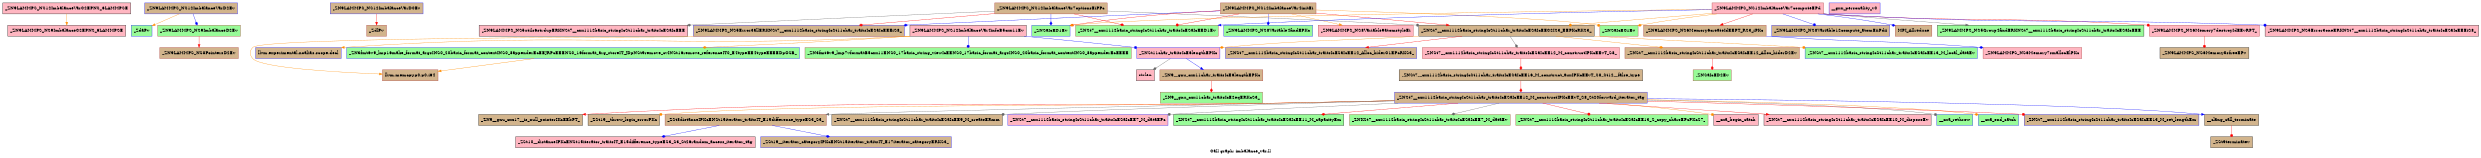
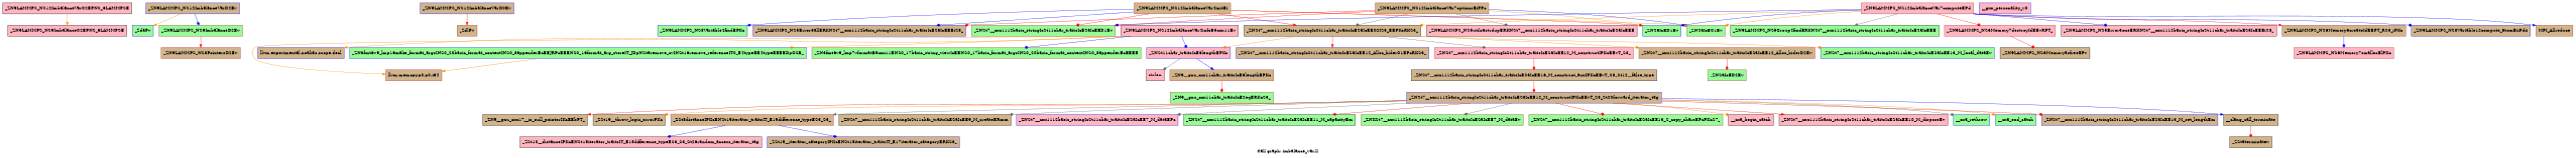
  digraph {
    label="Call graph: imbalance_var.ll"
    node [color=brown fillcolor=tan shape=record style=filled]
    edge [arrowhead=diamond color=red]
    n1 [color=black fillcolor=lightpink label="{_ZN9LAMMPS_NS12ImbalanceVarC2EPNS_6LAMMPSE}"]
    n2 [color=black fillcolor=lightpink label="{_ZN9LAMMPS_NS9ImbalanceC2EPNS_6LAMMPSE}"]
    n3 [color=blue label="{_ZN9LAMMPS_NS12ImbalanceVarD2Ev}"]
    n4 [color=blue fillcolor=palegreen label="{_ZdaPv}"]
    n5 [fillcolor=palegreen label="{_ZN9LAMMPS_NS9ImbalanceD2Ev}"]
    n6 [label="{_ZN9LAMMPS_NS8PointersD2Ev}"]
    n7 [color=blue label="{_ZN9LAMMPS_NS12ImbalanceVarD0Ev}"]
    n8 [label="{_ZdlPv}"]
    n9 [color=blue label="{_ZN9LAMMPS_NS5Error3allERKNSt7__cxx1112basic_stringIcSt11char_traitsIcESaIcEEEiS8_}"]
    n10 [fillcolor=palegreen label="{_ZNSaIcEC1Ev}"]
    n11 [color=black label="{_ZNSt7__cxx1112basic_stringIcSt11char_traitsIcESaIcEEC2IS3_EEPKcRKS3_}"]
    n12 [color=blue fillcolor=palegreen label="{_ZNSt7__cxx1112basic_stringIcSt11char_traitsIcESaIcEE13_M_local_dataEv}"]
    n13 [color=blue label="{_ZNSt7__cxx1112basic_stringIcSt11char_traitsIcESaIcEE12_Alloc_hiderC1EPcRKS3_}"]
    n14 [color=blue fillcolor=lightpink label="{_ZNSt11char_traitsIcE6lengthEPKc}"]
    n15 [fillcolor=lightpink label="{_ZNSt7__cxx1112basic_stringIcSt11char_traitsIcESaIcEE12_M_constructIPKcEEvT_S8_}"]
    n16 [label="{_ZNSt7__cxx1112basic_stringIcSt11char_traitsIcESaIcEE12_Alloc_hiderD2Ev}"]
    n17 [label="{_ZN9__gnu_cxx11char_traitsIcE6lengthEPKc}"]
    n18 [color=black fillcolor=lightpink label="{strlen}"]
    n19 [color=black label="{_ZNSt7__cxx1112basic_stringIcSt11char_traitsIcESaIcEE16_M_construct_auxIPKcEEvT_S8_St12__false_type}"]
    n20 [fillcolor=palegreen label="{_ZNSaIcED2Ev}"]
    n21 [fillcolor=palegreen label="{_ZN9__gnu_cxx11char_traitsIcE2eqERKcS3_}"]
    n22 [color=blue label="{_ZNSt7__cxx1112basic_stringIcSt11char_traitsIcESaIcEE12_M_constructIPKcEEvT_S8_St20forward_iterator_tag}"]
    n23 [label="{_ZN9LAMMPS_NS12ImbalanceVar7optionsEiPPc}"]
    n24 [color=blue fillcolor=palegreen label="{_ZNSaIcED1Ev}"]
    n25 [fillcolor=palegreen label="{_ZNSt7__cxx1112basic_stringIcSt11char_traitsIcESaIcEED1Ev}"]
    n26 [color=black fillcolor=lightpink label="{_ZN9LAMMPS_NS5utils6strdupERKNSt7__cxx1112basic_stringIcSt11char_traitsIcESaIcEEE}"]
    n27 [color=blue fillcolor=lightpink label="{__gxx_personality_v0}"]
    n28 [label="{_ZN9LAMMPS_NS12ImbalanceVar4initEi}"]
    n29 [color=blue fillcolor=palegreen label="{_ZN9LAMMPS_NS8Variable4findEPKc}"]
-   n30 [fillcolor=lightpink label="{_ZN9LAMMPS_NS8Variable9atomstyleEi}"]
    n31 [fillcolor=lightpink label="{_ZN9LAMMPS_NS12ImbalanceVar7computeEPd}"]
    n32 [color=black fillcolor=palegreen label="{_ZN9LAMMPS_NS5Group4findERKNSt7__cxx1112basic_stringIcSt11char_traitsIcESaIcEEE}"]
    n33 [fillcolor=lightpink label="{_ZN9LAMMPS_NS6Memory7destroyIdEEvRPT_}"]
    n34 [color=black fillcolor=lightpink label="{_ZN9LAMMPS_NS5Error3oneERKNSt7__cxx1112basic_stringIcSt11char_traitsIcESaIcEEEiS8_}"]
    n35 [label="{_ZN9LAMMPS_NS6Memory6createIdEEPT_RS3_iPKc}"]
    n36 [color=blue label="{_ZN9LAMMPS_NS8Variable12compute_atomEiiPdii}"]
    n37 [label="{MPI_Allreduce}"]
    n38 [color=black label="{_ZN9LAMMPS_NS6Memory5sfreeEPv}"]
    n39 [fillcolor=lightpink label="{_ZN9LAMMPS_NS6Memory7smallocElPKc}"]
    n40 [color=black fillcolor=lightpink label="{_ZN9LAMMPS_NS12ImbalanceVar4infoB5cxx11Ev}"]
    n41 [color=blue label="{llvm.experimental.noalias.scope.decl}"]
    n42 [label="{llvm.memcpy.p0.p0.i64}"]
    n43 [color=blue fillcolor=palegreen label="{_ZN3fmt6v9_lmp16make_format_argsINS0_20basic_format_contextINS0_8appenderEcEEJRPcEEENS0_16format_arg_storeIT_JDpNSt9remove_cvINSt16remove_referenceIT0_E4typeEE4typeEEEEDpOSB_}"]
    n44 [fillcolor=palegreen label="{_ZN3fmt6v9_lmp7vformatB5cxx11ENS0_17basic_string_viewIcEENS0_17basic_format_argsINS0_20basic_format_contextINS0_8appenderEcEEEE}"]
    n45 [color=black label="{_ZN9__gnu_cxx17__is_null_pointerIKcEEbPT_}"]
    n46 [color=black label="{_ZSt19__throw_logic_errorPKc}"]
    n47 [label="{_ZSt8distanceIPKcENSt15iterator_traitsIT_E15difference_typeES3_S3_}"]
    n48 [color=black label="{_ZNSt7__cxx1112basic_stringIcSt11char_traitsIcESaIcEE9_M_createERmm}"]
    n49 [color=blue fillcolor=lightpink label="{_ZNSt7__cxx1112basic_stringIcSt11char_traitsIcESaIcEE7_M_dataEPc}"]
    n50 [color=black fillcolor=palegreen label="{_ZNSt7__cxx1112basic_stringIcSt11char_traitsIcESaIcEE11_M_capacityEm}"]
    n51 [fillcolor=palegreen label="{_ZNKSt7__cxx1112basic_stringIcSt11char_traitsIcESaIcEE7_M_dataEv}"]
    n52 [fillcolor=palegreen label="{_ZNSt7__cxx1112basic_stringIcSt11char_traitsIcESaIcEE13_S_copy_charsEPcPKcS7_}"]
    n53 [color=black fillcolor=lightpink label="{__cxa_begin_catch}"]
    n54 [color=black fillcolor=lightpink label="{_ZNSt7__cxx1112basic_stringIcSt11char_traitsIcESaIcEE10_M_disposeEv}"]
    n55 [color=blue fillcolor=palegreen label="{__cxa_rethrow}"]
    n56 [color=blue fillcolor=palegreen label="{__cxa_end_catch}"]
    n57 [color=blue label="{_ZNSt7__cxx1112basic_stringIcSt11char_traitsIcESaIcEE13_M_set_lengthEm}"]
    n58 [color=black label="{__clang_call_terminate}"]
    n59 [color=blue label="{_ZSt19__iterator_categoryIPKcENSt15iterator_traitsIT_E17iterator_categoryERKS3_}"]
    n60 [color=black fillcolor=lightpink label="{_ZSt10__distanceIPKcENSt15iterator_traitsIT_E15difference_typeES3_S3_St26random_access_iterator_tag}"]
    n61 [color=black label="{_ZSt9terminatev}"]
    n1 -> n2 [arrowhead=normal color=darkorange]
    n3 -> n4 [arrowhead=normal color=darkorange]
    n3 -> n5 [color=blue]
    n5 -> n6 [arrowhead=normal]
    n7 -> n8 [arrowhead=normal]
    n11 -> n12 [arrowhead=dot color=darkorange]
    n11 -> n13 [arrowhead=normal]
    n11 -> n14 [color=darkorange]
    n11 -> n15 [color=gray40]
    n11 -> n16 [color=darkorange]
    n14 -> n17 [arrowhead=normal color=blue]
    n14 -> n18 [color=gray40]
    n15 -> n19
    n16 -> n20
    n17 -> n21
    n19 -> n22
    n22 -> n45 [arrowhead=normal]
    n22 -> n46 [arrowhead=dot color=darkorange]
    n22 -> n47 [arrowhead=normal color=gray40]
    n22 -> n48 [arrowhead=dot color=gray40]
    n22 -> n49 [arrowhead=dot color=gray40]
    n22 -> n50
    n22 -> n51 [color=gray40]
    n22 -> n52 [arrowhead=dot]
    n22 -> n53 [arrowhead=dot color=darkorange]
    n22 -> n54 [arrowhead=normal]
    n22 -> n55 [arrowhead=dot color=gray40]
    n22 -> n56 [color=darkorange]
    n22 -> n57 [arrowhead=dot]
    n22 -> n58 [arrowhead=normal color=blue]
    n23 -> n9
+   n23 -> n10 [arrowhead=dot color=blue]
    n23 -> n11 [arrowhead=dot color=gray40]
-   n23 -> n24 [color=blue]
+   n23 -> n24 [color=darkorange]
    n23 -> n25
    n23 -> n26 [color=gray40]
    n28 -> n9 [color=blue]
    n28 -> n10 [arrowhead=dot color=darkorange]
    n28 -> n11 [arrowhead=normal]
    n28 -> n24 [arrowhead=normal]
    n28 -> n25 [arrowhead=dot]
    n28 -> n29 [color=blue]
-   n28 -> n30 [arrowhead=normal color=darkorange]
    n31 -> n10 [color=darkorange]
    n31 -> n11 [arrowhead=dot color=darkorange]
-   n31 -> n24 [color=darkorange]
+   n31 -> n24 [color=blue]
    n31 -> n25 [arrowhead=normal color=blue]
    n31 -> n32 [arrowhead=normal color=gray40]
    n31 -> n33 [arrowhead=dot]
    n31 -> n34 [arrowhead=dot color=blue]
    n31 -> n35 [arrowhead=normal]
    n31 -> n36 [arrowhead=dot color=blue]
-   n31 -> n37 [color=blue]
+   n31 -> n37 [arrowhead=normal color=blue]
    n33 -> n38 [arrowhead=dot]
    n35 -> n39 [color=blue]
    n40 -> n14 [arrowhead=dot color=blue]
    n40 -> n41 [arrowhead=normal color=darkorange]
    n40 -> n42 [arrowhead=normal color=darkorange]
    n40 -> n43 [color=darkorange]
    n40 -> n44 [arrowhead=dot color=blue]
    n43 -> n42 [arrowhead=normal color=darkorange]
    n47 -> n59 [color=blue]
    n47 -> n60 [color=blue]
    n58 -> n61 [arrowhead=dot]
  }
